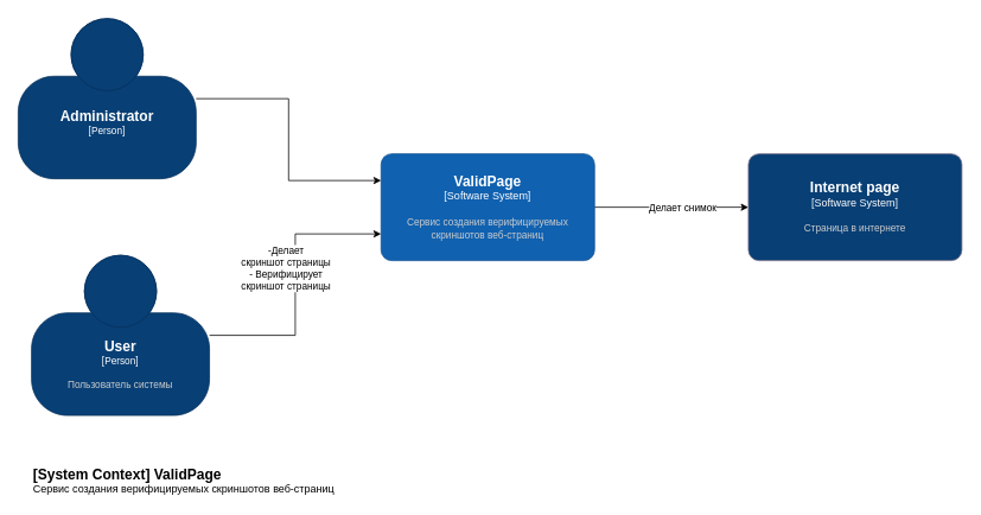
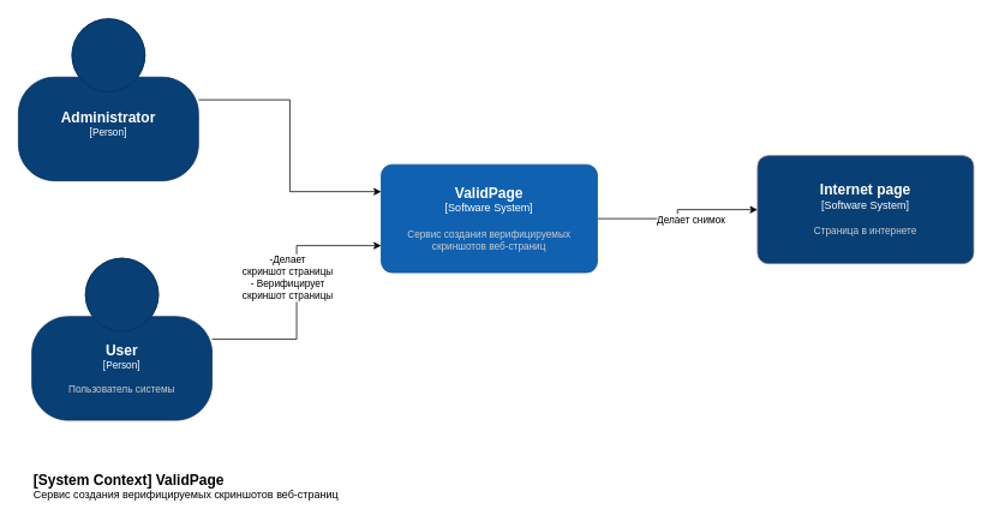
  <mxCell id="0" />
  <mxCell id="1" parent="0" />
  <mxCell id="2" style="edgeStyle=orthogonalEdgeStyle;rounded=0;orthogonalLoop=1;jettySize=auto;html=1;exitX=1;exitY=0.5;exitDx=0;exitDy=0;exitPerimeter=0;entryX=0;entryY=0.75;entryDx=0;entryDy=0;entryPerimeter=0;" parent="1" source="4" target="7" edge="1"><mxGeometry relative="1" as="geometry" /></mxCell>
  <mxCell id="3" value="-Делает &lt;br&gt;скриншот страницы&lt;br&gt;- Верифицирует &lt;br&gt;скриншот страницы" style="edgeLabel;html=1;align=center;verticalAlign=middle;resizable=0;points=[];" parent="2" vertex="1" connectable="0"><mxGeometry x="0.126" y="-1" relative="1" as="geometry"><mxPoint x="-12" y="1" as="offset" /></mxGeometry></mxCell>
  <mxCell id="4" value="&lt;font style=&quot;font-size: 16px&quot;&gt;&lt;b&gt;User&lt;/b&gt;&lt;/font&gt;&lt;div&gt;[Person]&lt;/div&gt;&lt;br&gt;&lt;div&gt;&lt;font style=&quot;font-size: 11px&quot;&gt;&lt;font color=&quot;#cccccc&quot;&gt;Пользователь системы&lt;/font&gt;&lt;/div&gt;" style="html=1;fontSize=11;dashed=0;whiteSpace=wrap;fillColor=#083F75;strokeColor=#06315C;fontColor=#ffffff;shape=mxgraph.c4.person2;align=center;metaEdit=1;points=[[0.5,0,0],[1,0.5,0],[1,0.75,0],[0.75,1,0],[0.5,1,0],[0.25,1,0],[0,0.75,0],[0,0.5,0]];resizable=0;" parent="1" vertex="1"><mxGeometry x="35" y="286" width="200" height="180" as="geometry" /></mxCell>
  <mxCell id="5" style="edgeStyle=orthogonalEdgeStyle;rounded=0;orthogonalLoop=1;jettySize=auto;html=1;" parent="1" source="7" target="8" edge="1"><mxGeometry relative="1" as="geometry" /></mxCell>
  <mxCell id="6" value="Делает снимок" style="edgeLabel;html=1;align=center;verticalAlign=middle;resizable=0;points=[];" parent="5" vertex="1" connectable="0"><mxGeometry x="-0.276" y="2" relative="1" as="geometry"><mxPoint x="35" y="2" as="offset" /></mxGeometry></mxCell>
- <mxCell id="7" value="&lt;font style=&quot;font-size: 16px&quot;&gt;&lt;b&gt;ValidPage&lt;/b&gt;&lt;/font&gt;&lt;div&gt;[Software System]&lt;/div&gt;&lt;br&gt;&lt;div&gt;&lt;font style=&quot;font-size: 11px&quot;&gt;&lt;font color=&quot;#cccccc&quot;&gt;Сервис создания верифицируемых скриншотов веб-страниц&lt;/font&gt;&lt;/div&gt;" style="rounded=1;whiteSpace=wrap;html=1;labelBackgroundColor=none;fillColor=#1061B0;fontColor=#ffffff;align=center;arcSize=10;strokeColor=#0D5091;metaEdit=1;resizable=0;points=[[0.25,0,0],[0.5,0,0],[0.75,0,0],[1,0.25,0],[1,0.5,0],[1,0.75,0],[0.75,1,0],[0.5,1,0],[0.25,1,0],[0,0.75,0],[0,0.5,0],[0,0.25,0]];" parent="1" vertex="1"><mxGeometry x="428" y="172" width="240" height="120" as="geometry" /></mxCell>
+ <mxCell id="7" value="&lt;font style=&quot;font-size: 16px&quot;&gt;&lt;b&gt;ValidPage&lt;/b&gt;&lt;/font&gt;&lt;div&gt;[Software System]&lt;/div&gt;&lt;br&gt;&lt;div&gt;&lt;font style=&quot;font-size: 11px&quot;&gt;&lt;font color=&quot;#cccccc&quot;&gt;Сервис создания верифицируемых скриншотов веб-страниц&lt;/font&gt;&lt;/div&gt;" style="rounded=1;whiteSpace=wrap;html=1;labelBackgroundColor=none;fillColor=#1061B0;fontColor=#ffffff;align=center;arcSize=10;strokeColor=#0D5091;metaEdit=1;resizable=0;points=[[0.25,0,0],[0.5,0,0],[0.75,0,0],[1,0.25,0],[1,0.5,0],[1,0.75,0],[0.75,1,0],[0.5,1,0],[0.25,1,0],[0,0.75,0],[0,0.5,0],[0,0.25,0]];" parent="1" vertex="1"><mxGeometry x="423" y="182" width="240" height="120" as="geometry" /></mxCell>
  <mxCell id="8" value="&lt;font style=&quot;font-size: 16px&quot;&gt;&lt;b&gt;Internet page&lt;/b&gt;&lt;/font&gt;&lt;div&gt;[Software System]&lt;/div&gt;&lt;br&gt;&lt;div&gt;&lt;font style=&quot;font-size: 11px&quot;&gt;&lt;font color=&quot;#cccccc&quot;&gt;Страница в интернете&lt;/font&gt;&lt;/div&gt;" style="rounded=1;whiteSpace=wrap;html=1;labelBackgroundColor=none;fillColor=#083f75;fontColor=#ffffff;align=center;arcSize=10;strokeColor=#736782;metaEdit=1;resizable=0;points=[[0.25,0,0],[0.5,0,0],[0.75,0,0],[1,0.25,0],[1,0.5,0],[1,0.75,0],[0.75,1,0],[0.5,1,0],[0.25,1,0],[0,0.75,0],[0,0.5,0],[0,0.25,0]];" parent="1" vertex="1"><mxGeometry x="841" y="172" width="240" height="120" as="geometry" /></mxCell>
  <mxCell id="9" value="&lt;font style=&quot;font-size: 16px&quot;&gt;&lt;b&gt;&lt;div style=&quot;text-align: left&quot;&gt;[System Context] ValidPage &lt;/div&gt;&lt;/b&gt;&lt;/font&gt;&lt;div style=&quot;text-align: left&quot;&gt;Сервис создания верифицируемых скриншотов веб-страниц&lt;/div&gt;" style="text;html=1;strokeColor=none;fillColor=none;align=left;verticalAlign=top;whiteSpace=wrap;rounded=0;metaEdit=1;allowArrows=0;resizable=1;rotatable=0;connectable=0;recursiveResize=0;expand=0;pointerEvents=0;points=[[0.25,0,0],[0.5,0,0],[0.75,0,0],[1,0.25,0],[1,0.5,0],[1,0.75,0],[0.75,1,0],[0.5,1,0],[0.25,1,0],[0,0.75,0],[0,0.5,0],[0,0.25,0]];" parent="1" vertex="1"><mxGeometry x="35" y="516" width="422" height="40" as="geometry" /></mxCell>
  <mxCell id="10" value="&lt;font style=&quot;font-size: 16px&quot;&gt;&lt;b&gt;Administrator&lt;/b&gt;&lt;/font&gt;&lt;div&gt;[Person]&lt;/div&gt;&lt;br&gt;&lt;div&gt;&lt;font style=&quot;font-size: 11px&quot;&gt;&lt;font color=&quot;#cccccc&quot;&gt;&lt;/font&gt;&lt;/div&gt;" style="html=1;fontSize=11;dashed=0;whiteSpace=wrap;fillColor=#083F75;strokeColor=#06315C;fontColor=#ffffff;shape=mxgraph.c4.person2;align=center;metaEdit=1;points=[[0.5,0,0],[1,0.5,0],[1,0.75,0],[0.75,1,0],[0.5,1,0],[0.25,1,0],[0,0.75,0],[0,0.5,0]];resizable=0;" parent="1" vertex="1"><mxGeometry x="20" y="20" width="200" height="180" as="geometry" /></mxCell>
  <mxCell id="11" style="edgeStyle=orthogonalEdgeStyle;rounded=0;orthogonalLoop=1;jettySize=auto;html=1;entryX=0;entryY=0.25;entryDx=0;entryDy=0;entryPerimeter=0;" parent="1" source="10" target="7" edge="1"><mxGeometry relative="1" as="geometry" /></mxCell>
